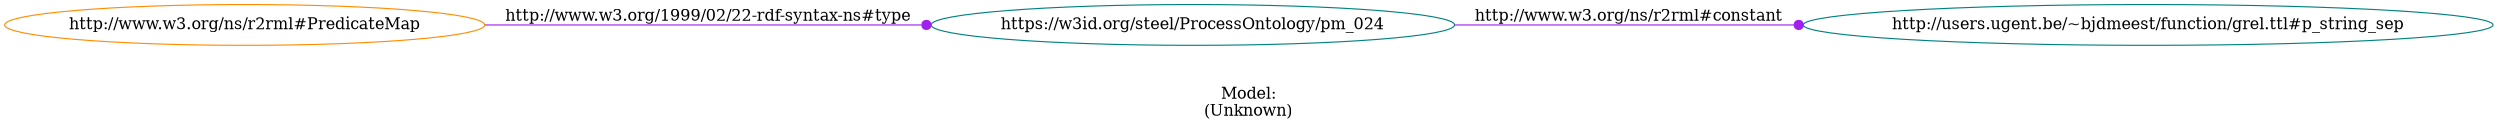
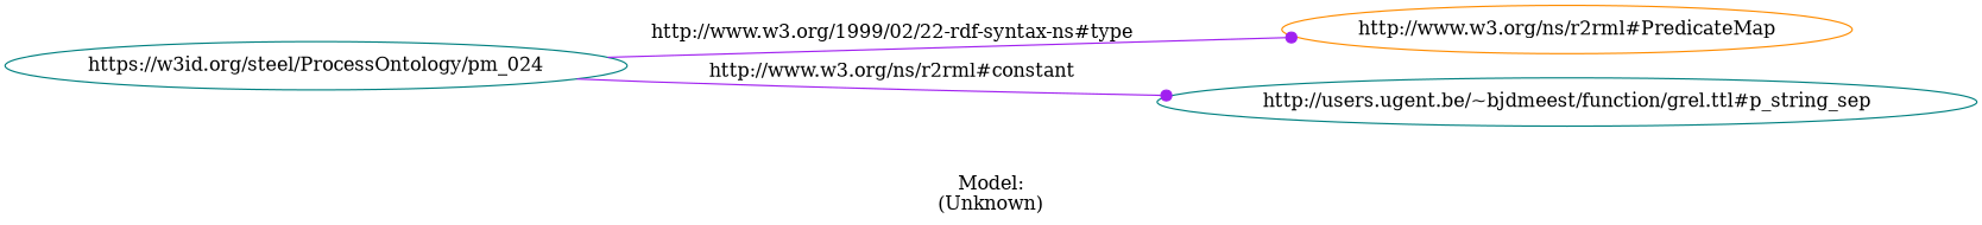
  digraph {
    label="\n\nModel:\n(Unknown)"
    rankdir=LR
    node [color=teal shape=ellipse style=filled fillcolor=white]
    edge [color=purple arrowhead=dot]
    n1 [label="https://w3id.org/steel/ProcessOntology/pm_024"]
    n2 [color=darkorange label="http://www.w3.org/ns/r2rml#PredicateMap"]
    n3 [label="http://users.ugent.be/~bjdmeest/function/grel.ttl#p_string_sep"]
-   n2 -> n1 [label="http://www.w3.org/1999/02/22-rdf-syntax-ns#type"]
+   n1 -> n2 [label="http://www.w3.org/1999/02/22-rdf-syntax-ns#type"]
    n1 -> n3 [label="http://www.w3.org/ns/r2rml#constant"]
  }
